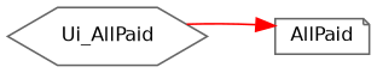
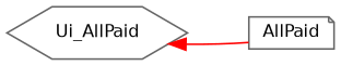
  digraph {
    rankdir=LR
    node [color=grey40 fillcolor=white fontname=Helvetica fontsize=10 style=filled]
    n1 [height=0.2 label=Ui_AllPaid shape=hexagon width=0.4]
    n2 [height=0.2 label=AllPaid shape=note width=0.4]
-   n2 -> n1 [color=red dir=back fontname=Helvetica fontsize=10 labelfontname=Helvetica labelfontsize=10 style=solid]
+   n1 -> n2 [color=red dir=back fontname=Helvetica fontsize=10 labelfontname=Helvetica labelfontsize=10 style=solid]
  }
